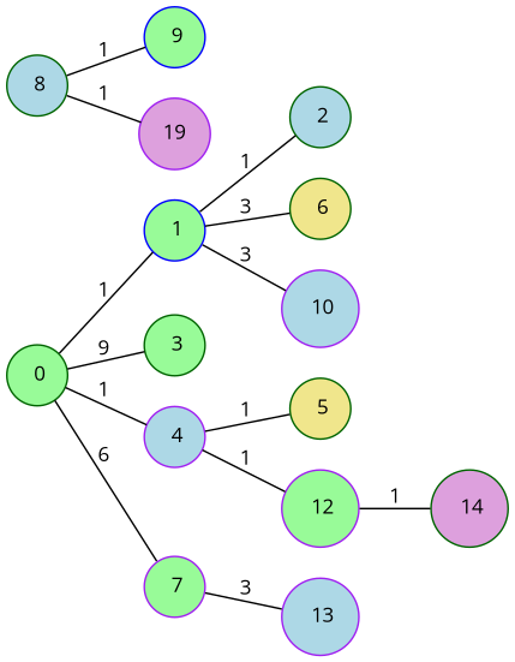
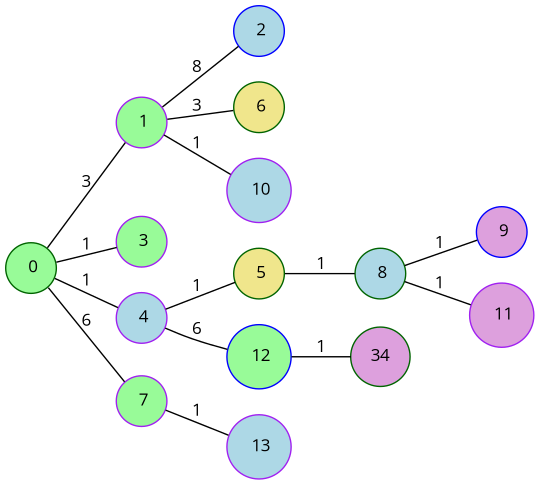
  graph {
    fixedsize="true;"
    fontname="Open Sans"
    rankdir=LR
    node [color=purple fillcolor=palegreen fontname="Open Sans" fontsize=12 hight=.12 shape=circle style=filled]
    edge [fontname="Open Sans" fontsize=12]
    n1 [color=darkgreen label=" 0" width=.12]
-   n2 [color=blue label=" 1" width=.12]
-   n3 [color=darkgreen label=" 3" width=.12]
+   n2 [label=" 1" width=.12]
+   n3 [label=" 3" width=.12]
    n4 [fillcolor=lightblue label=" 4" width=.12]
    n5 [label=" 7" width=.12]
-   n6 [color=darkgreen fillcolor=lightblue label=" 2" width=.12]
+   n6 [color=blue fillcolor=lightblue label=" 2" width=.12]
    n7 [color=darkgreen fillcolor=khaki label=" 6" width=.12]
    n8 [fillcolor=lightblue label=" 10" width=.12]
    n9 [color=darkgreen fillcolor=khaki label=" 5" width=.12]
-   n10 [label=" 12" width=.12]
+   n10 [color=blue label=" 12" width=.12]
    n11 [fillcolor=lightblue label=" 13" width=.12]
    n12 [color=darkgreen fillcolor=lightblue label=" 8" width=.12]
-   n13 [color=darkgreen fillcolor=plum label=" 14" width=.12]
-   n14 [color=blue label=" 9" width=.12]
-   n15 [fillcolor=plum label=19 width=.12]
-   n1 -- n2 [label=1]
-   n1 -- n3 [label=9]
+   n13 [color=darkgreen fillcolor=plum label=34 width=.12]
+   n14 [color=blue fillcolor=plum label=" 9" width=.12]
+   n15 [fillcolor=plum label=" 11" width=.12]
+   n1 -- n2 [label=3]
+   n1 -- n3 [label=1]
    n1 -- n4 [label=1]
    n1 -- n5 [label=6]
-   n2 -- n6 [label=1]
+   n2 -- n6 [label=8]
    n2 -- n7 [label=3]
-   n2 -- n8 [label=3]
+   n2 -- n8 [label=1]
    n4 -- n9 [label=1]
-   n4 -- n10 [label=1]
-   n5 -- n11 [label=3]
+   n4 -- n10 [label=6]
+   n5 -- n11 [label=1]
+   n9 -- n12 [label=1]
    n10 -- n13 [label=1]
    n12 -- n14 [label=1]
    n12 -- n15 [label=1]
  }
